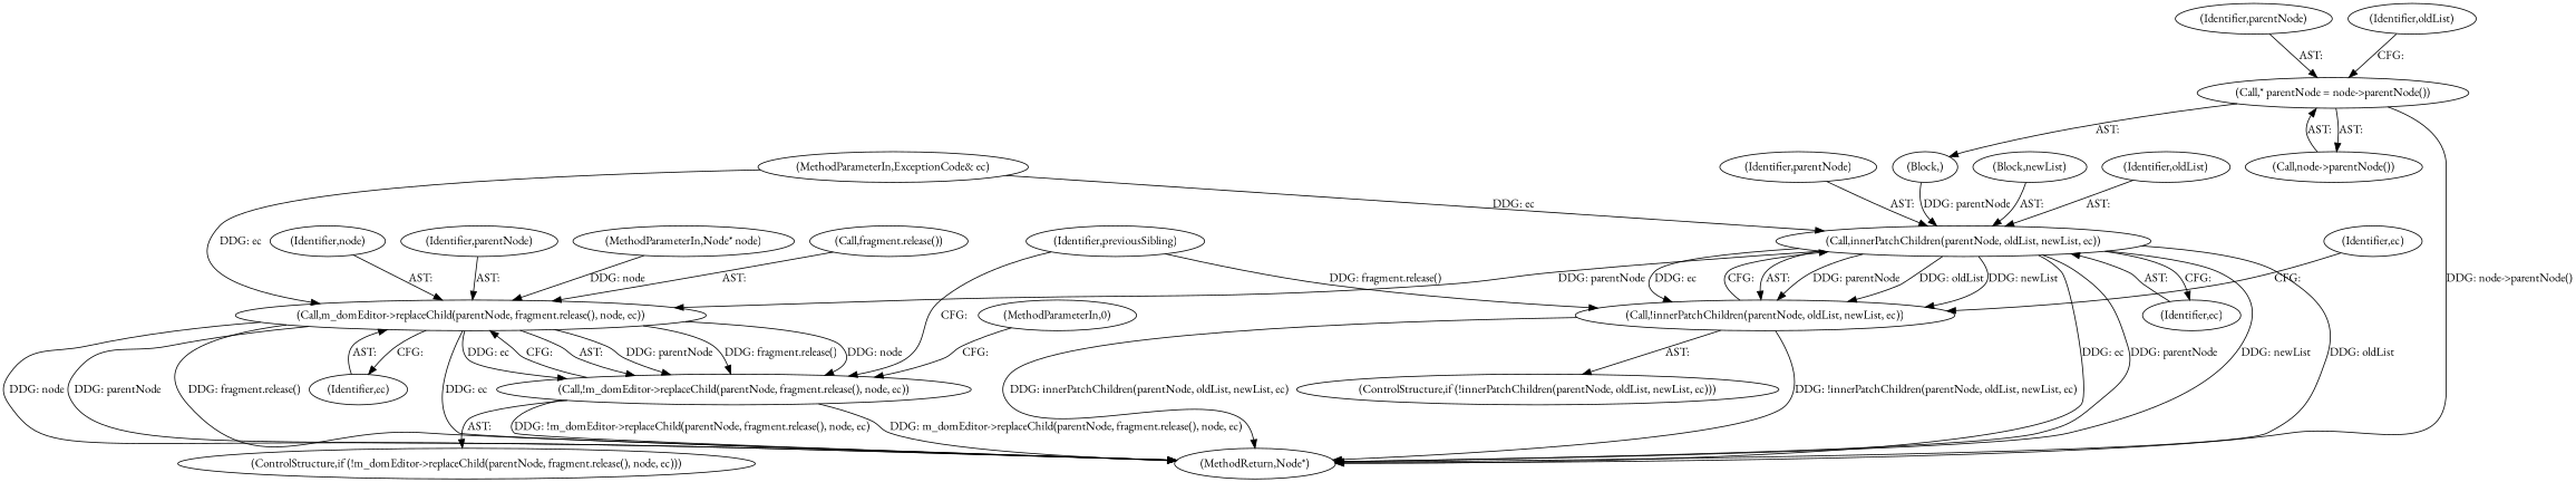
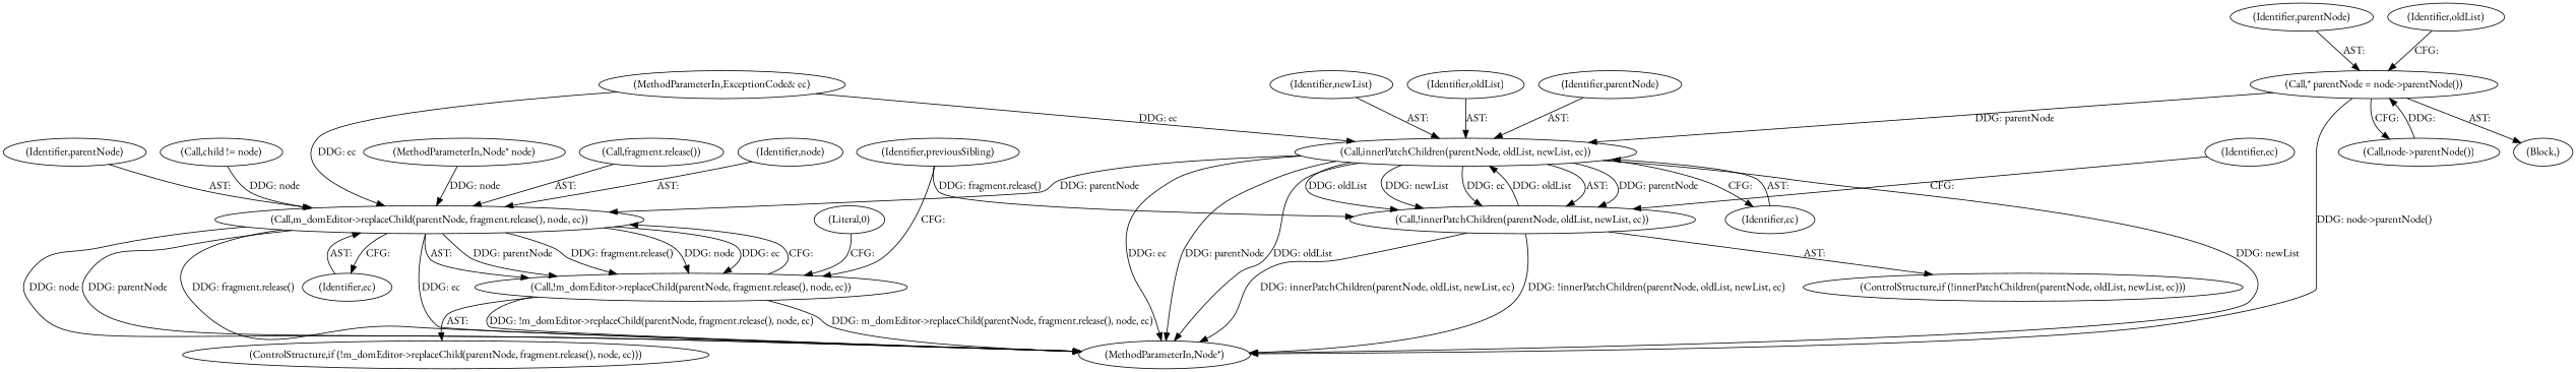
  digraph {
    fontname="EB Garamond"
    node [fontname="EB Garamond"]
    edge [fontname="EB Garamond"]
    n1 [label="(Call,* parentNode = node->parentNode())"]
    n2 [label="(Call,innerPatchChildren(parentNode, oldList, newList, ec))"]
-   n3 [label="(MethodReturn,Node*)"]
+   n3 [label="(MethodParameterIn,Node*)"]
    n4 [label="(Call,node->parentNode())"]
    n5 [label="(Block,)"]
    n6 [label="(Call,!innerPatchChildren(parentNode, oldList, newList, ec))"]
    n7 [label="(Call,m_domEditor->replaceChild(parentNode, fragment.release(), node, ec))"]
    n8 [label="(Identifier,ec)"]
    n9 [label="(ControlStructure,if (!innerPatchChildren(parentNode, oldList, newList, ec)))"]
    n10 [label="(Call,!m_domEditor->replaceChild(parentNode, fragment.release(), node, ec))"]
    n11 [label="(Identifier,ec)"]
    n12 [label="(ControlStructure,if (!m_domEditor->replaceChild(parentNode, fragment.release(), node, ec)))"]
    n13 [label="(Identifier,previousSibling)"]
    n14 [label="(MethodParameterIn,Node* node)"]
    n15 [label="(Identifier,parentNode)"]
    n16 [label="(Identifier,oldList)"]
-   n17 [label="(Block,newList)"]
+   n17 [label="(Identifier,newList)"]
    n18 [label="(Identifier,oldList)"]
    n19 [label="(Call,fragment.release())"]
+   n20 [label="(Call,child != node)"]
    n21 [label="(MethodParameterIn,ExceptionCode& ec)"]
    n22 [label="(Identifier,parentNode)"]
    n23 [label="(Identifier,node)"]
-   n24 [label="(MethodParameterIn,0)"]
+   n24 [label="(Literal,0)"]
    n25 [label="(Identifier,ec)"]
    n26 [label="(Identifier,parentNode)"]
-   n5 -> n2 [label="DDG: parentNode"]
+   n1 -> n2 [label="DDG: parentNode"]
    n1 -> n3 [label="DDG: node->parentNode()"]
-   n1 -> n4 [label="AST: "]
+   n1 -> n4 [label="CFG: "]
    n1 -> n5 [label="AST: "]
    n2 -> n3 [label="DDG: ec"]
    n2 -> n3 [label="DDG: parentNode"]
    n2 -> n3 [label="DDG: oldList"]
    n2 -> n3 [label="DDG: newList"]
    n2 -> n6 [label="AST: "]
    n2 -> n6 [label="DDG: parentNode"]
    n2 -> n6 [label="DDG: oldList"]
    n2 -> n6 [label="DDG: newList"]
    n2 -> n6 [label="DDG: ec"]
    n2 -> n7 [label="DDG: parentNode"]
    n2 -> n8 [label="CFG: "]
-   n4 -> n1 [label="AST: "]
-   n6 -> n2 [label="CFG: "]
+   n4 -> n1 [label="DDG: "]
+   n6 -> n2 [label="DDG: oldList"]
    n6 -> n3 [label="DDG: innerPatchChildren(parentNode, oldList, newList, ec)"]
    n6 -> n3 [label="DDG: !innerPatchChildren(parentNode, oldList, newList, ec)"]
    n6 -> n9 [label="AST: "]
    n7 -> n3 [label="DDG: parentNode"]
    n7 -> n3 [label="DDG: fragment.release()"]
    n7 -> n3 [label="DDG: ec"]
    n7 -> n3 [label="DDG: node"]
    n7 -> n10 [label="AST: "]
    n7 -> n10 [label="DDG: parentNode"]
    n7 -> n10 [label="DDG: fragment.release()"]
    n7 -> n10 [label="DDG: node"]
    n7 -> n10 [label="DDG: ec"]
    n7 -> n11 [label="CFG: "]
    n8 -> n2 [label="AST: "]
    n10 -> n3 [label="DDG: !m_domEditor->replaceChild(parentNode, fragment.release(), node, ec)"]
    n10 -> n3 [label="DDG: m_domEditor->replaceChild(parentNode, fragment.release(), node, ec)"]
    n10 -> n7 [label="CFG: "]
    n10 -> n12 [label="AST: "]
    n11 -> n7 [label="AST: "]
    n13 -> n6 [label="DDG: fragment.release()"]
    n13 -> n10 [label="CFG: "]
    n14 -> n7 [label="DDG: node"]
    n15 -> n1 [label="AST: "]
    n16 -> n1 [label="CFG: "]
    n17 -> n2 [label="AST: "]
    n18 -> n2 [label="AST: "]
    n19 -> n7 [label="AST: "]
+   n20 -> n7 [label="DDG: node"]
    n21 -> n2 [label="DDG: ec"]
    n21 -> n7 [label="DDG: ec"]
    n22 -> n2 [label="AST: "]
    n23 -> n7 [label="AST: "]
    n24 -> n10 [label="CFG: "]
    n25 -> n6 [label="CFG: "]
    n26 -> n7 [label="AST: "]
  }
